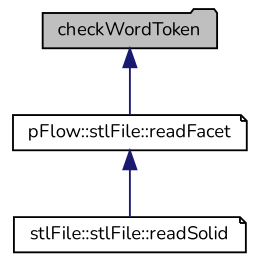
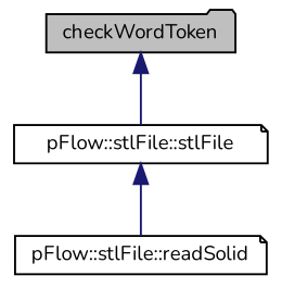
  digraph {
    fontname=Nunito
    rankdir=TB
    node [color=black fillcolor=white fontname=Nunito fontsize=10 shape=note style=filled]
    edge [color=midnightblue dir=back fontname=Nunito fontsize=10 labelfontname=Helvetica labelfontsize=10 style=solid]
    n1 [fillcolor=grey75 fontcolor=black height=0.2 label=checkWordToken shape=folder width=0.4]
-   n2 [height=0.2 label="pFlow::stlFile::readFacet" width=0.4]
-   n3 [height=0.2 label="stlFile::stlFile::readSolid" width=0.4]
+   n2 [height=0.2 label="pFlow::stlFile::stlFile" width=0.4]
+   n3 [height=0.2 label="pFlow::stlFile::readSolid" width=0.4]
    n1 -> n2
    n2 -> n3
  }
